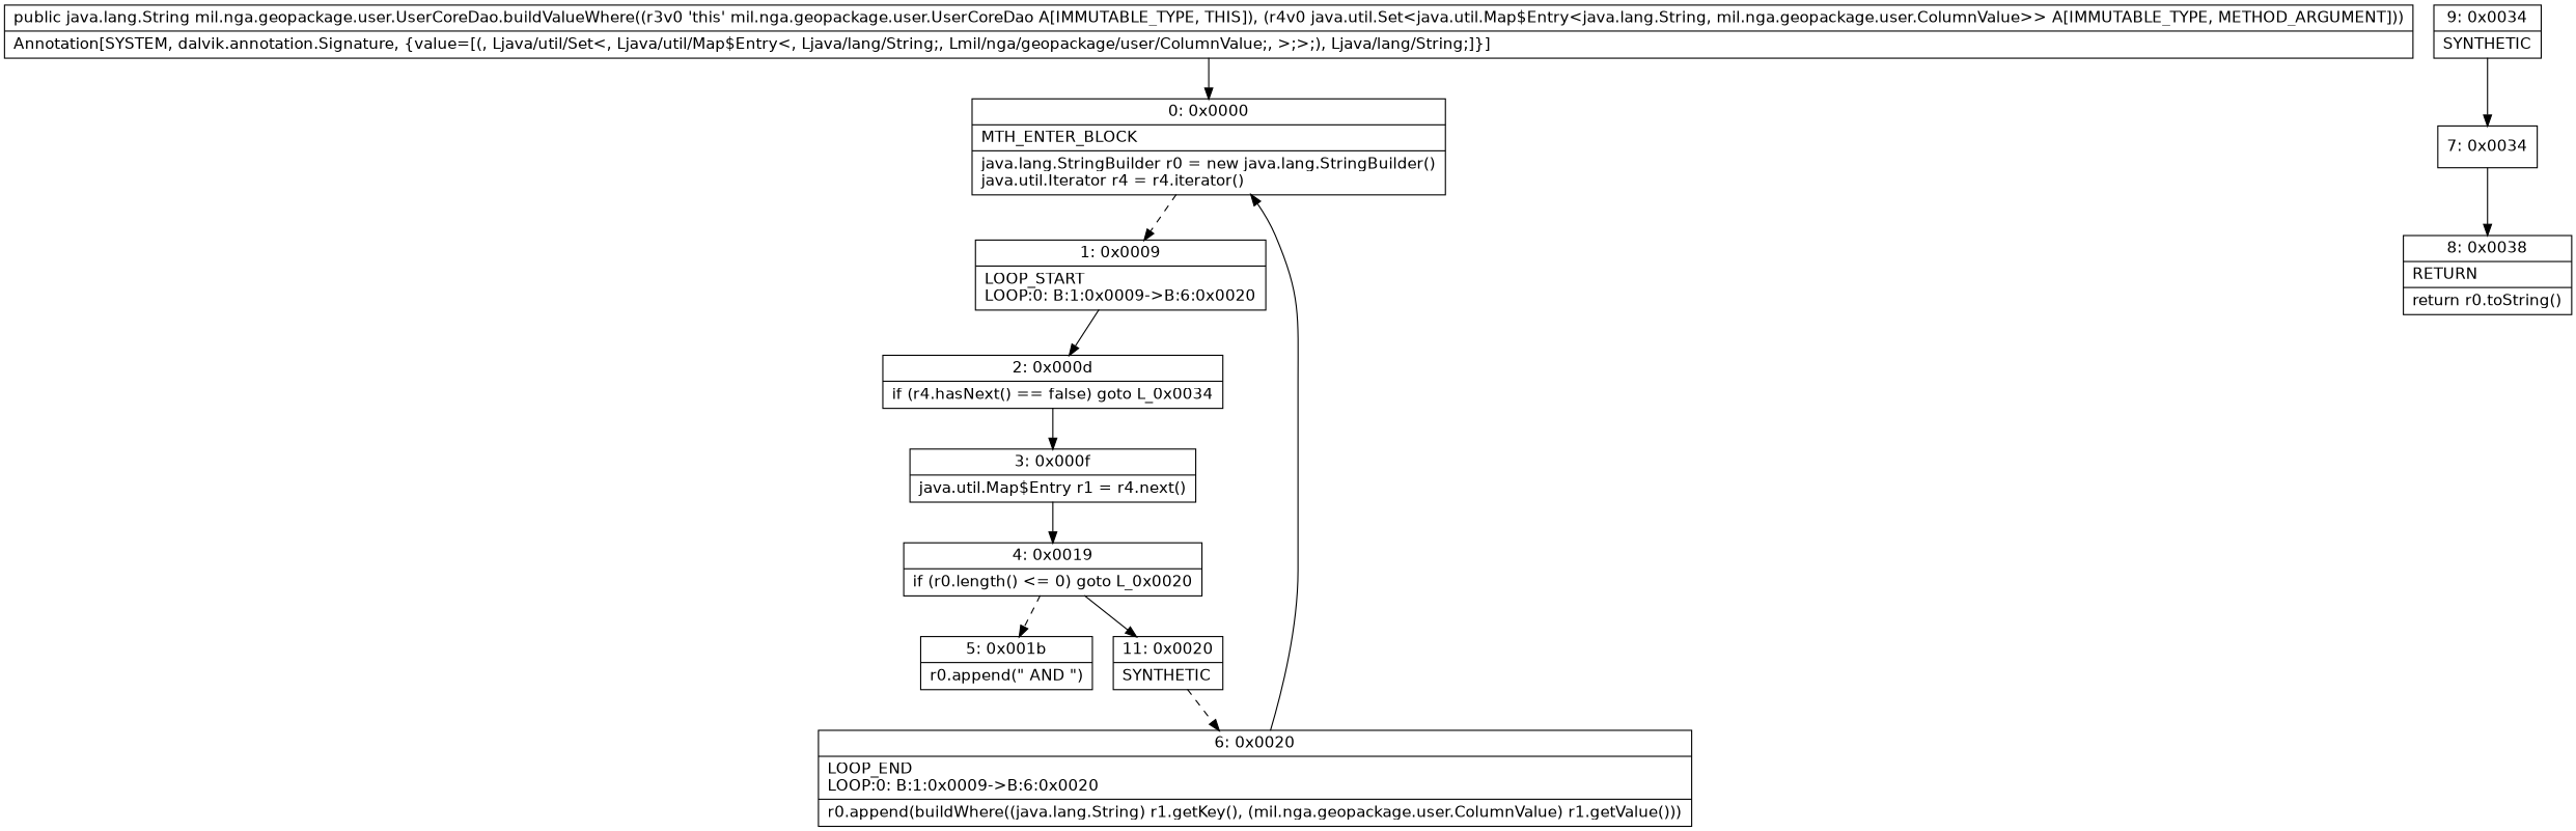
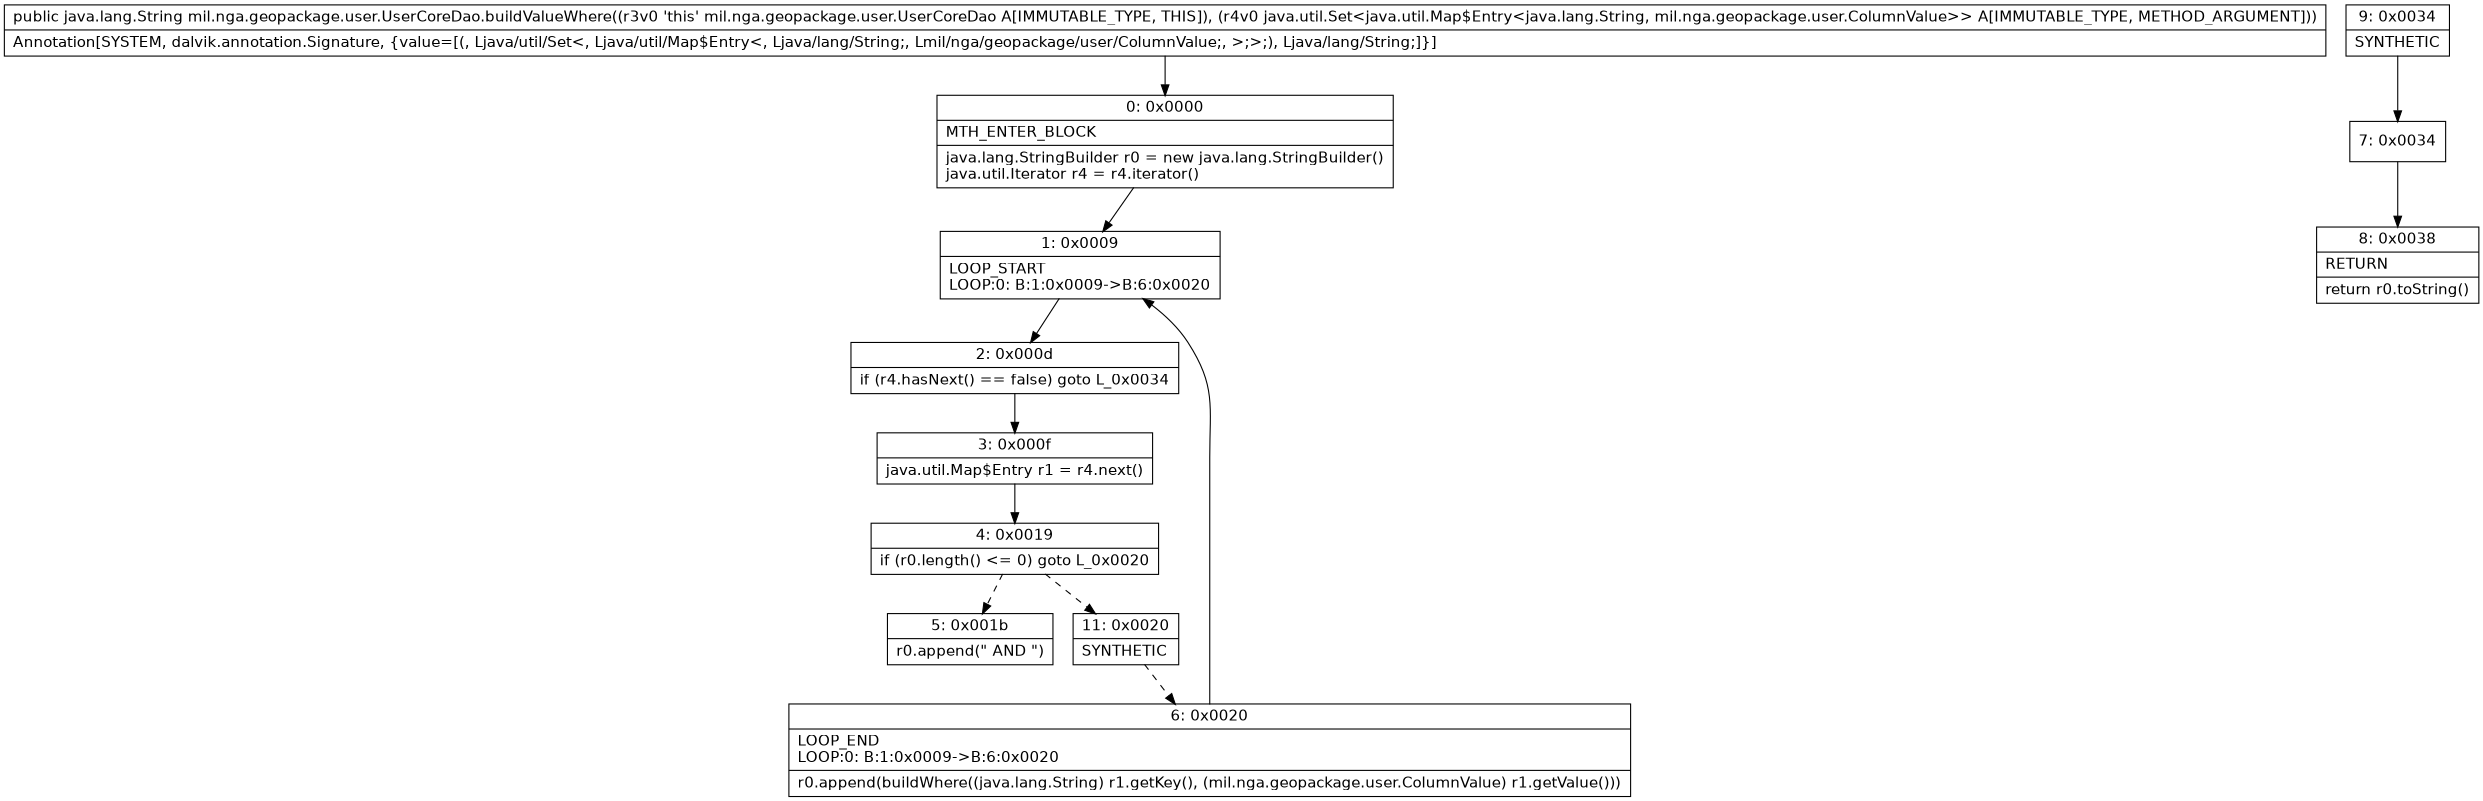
  digraph {
    fontname="DejaVu Sans"
    node [fontname="DejaVu Sans" shape=record]
    edge [fontname="DejaVu Sans"]
    n1 [label="{0\:\ 0x0000|MTH_ENTER_BLOCK\l|java.lang.StringBuilder r0 = new java.lang.StringBuilder()\ljava.util.Iterator r4 = r4.iterator()\l}"]
    n2 [label="{1\:\ 0x0009|LOOP_START\lLOOP:0: B:1:0x0009\-\>B:6:0x0020\l}"]
    n3 [label="{2\:\ 0x000d|if (r4.hasNext() == false) goto L_0x0034\l}"]
    n4 [label="{3\:\ 0x000f|java.util.Map$Entry r1 = r4.next()\l}"]
    n5 [label="{4\:\ 0x0019|if (r0.length() \<= 0) goto L_0x0020\l}"]
    n6 [label="{9\:\ 0x0034|SYNTHETIC\l}"]
    n7 [label="{7\:\ 0x0034}"]
    n8 [label="{5\:\ 0x001b|r0.append(\" AND \")\l}"]
    n9 [label="{11\:\ 0x0020|SYNTHETIC\l}"]
    n10 [label="{6\:\ 0x0020|LOOP_END\lLOOP:0: B:1:0x0009\-\>B:6:0x0020\l|r0.append(buildWhere((java.lang.String) r1.getKey(), (mil.nga.geopackage.user.ColumnValue) r1.getValue()))\l}"]
    n11 [label="{8\:\ 0x0038|RETURN\l|return r0.toString()\l}"]
    n12 [label="{public java.lang.String mil.nga.geopackage.user.UserCoreDao.buildValueWhere((r3v0 'this' mil.nga.geopackage.user.UserCoreDao A[IMMUTABLE_TYPE, THIS]), (r4v0 java.util.Set\<java.util.Map$Entry\<java.lang.String, mil.nga.geopackage.user.ColumnValue\>\> A[IMMUTABLE_TYPE, METHOD_ARGUMENT]))  | Annotation[SYSTEM, dalvik.annotation.Signature, \{value=[(, Ljava\/util\/Set\<, Ljava\/util\/Map$Entry\<, Ljava\/lang\/String;, Lmil\/nga\/geopackage\/user\/ColumnValue;, \>;\>;), Ljava\/lang\/String;]\}]\l}"]
-   n1 -> n2 [style=dashed]
+   n1 -> n2
    n2 -> n3
    n3 -> n4 [style=solid]
    n4 -> n5
    n5 -> n8 [style=dashed]
-   n5 -> n9
+   n5 -> n9 [style=dashed]
    n6 -> n7
    n7 -> n11
    n9 -> n10 [style=dashed]
-   n10 -> n1
+   n10 -> n2
    n12 -> n1
  }
